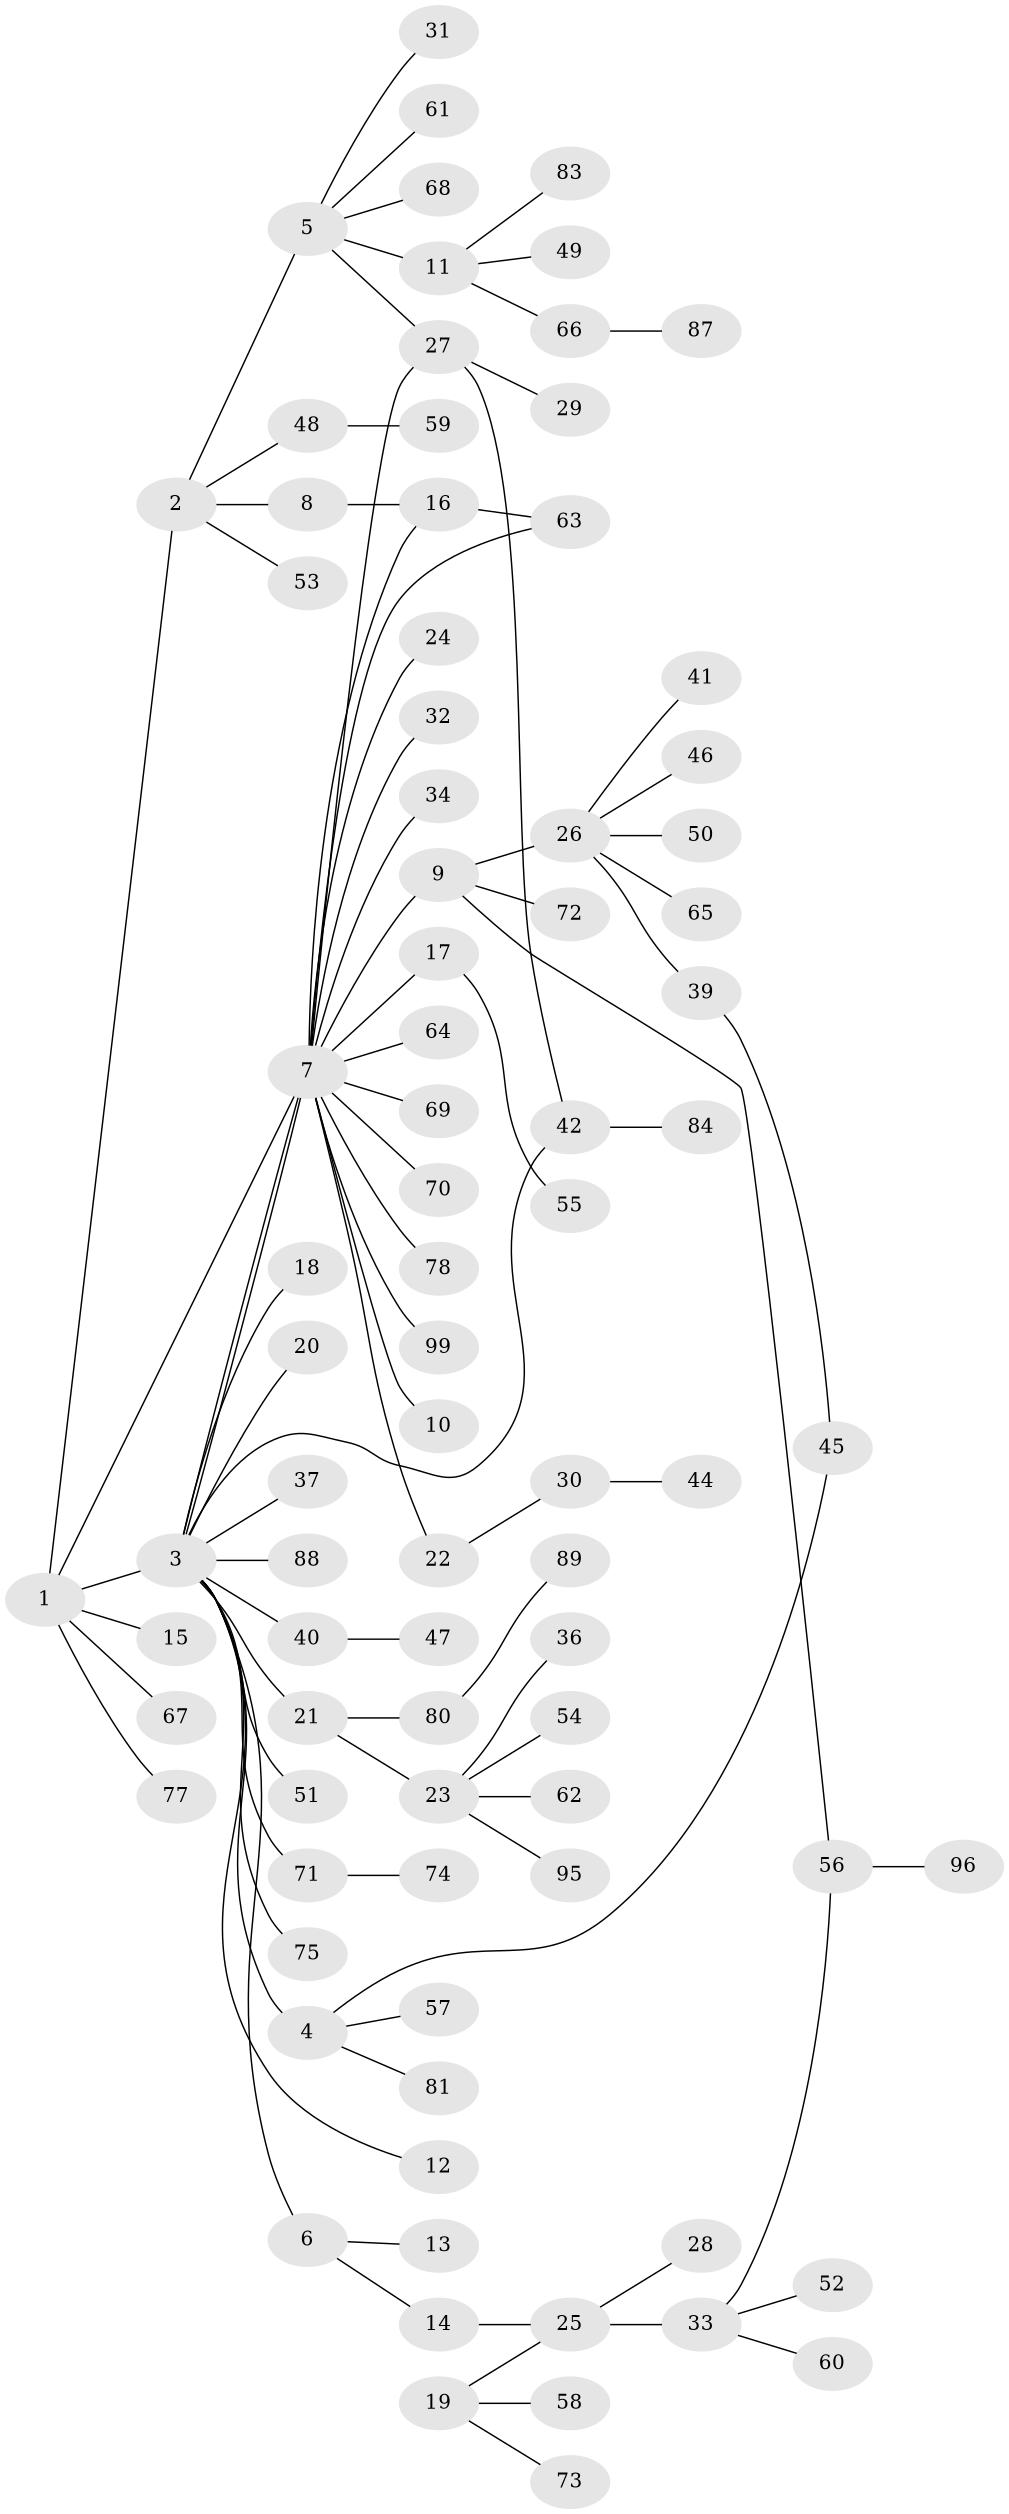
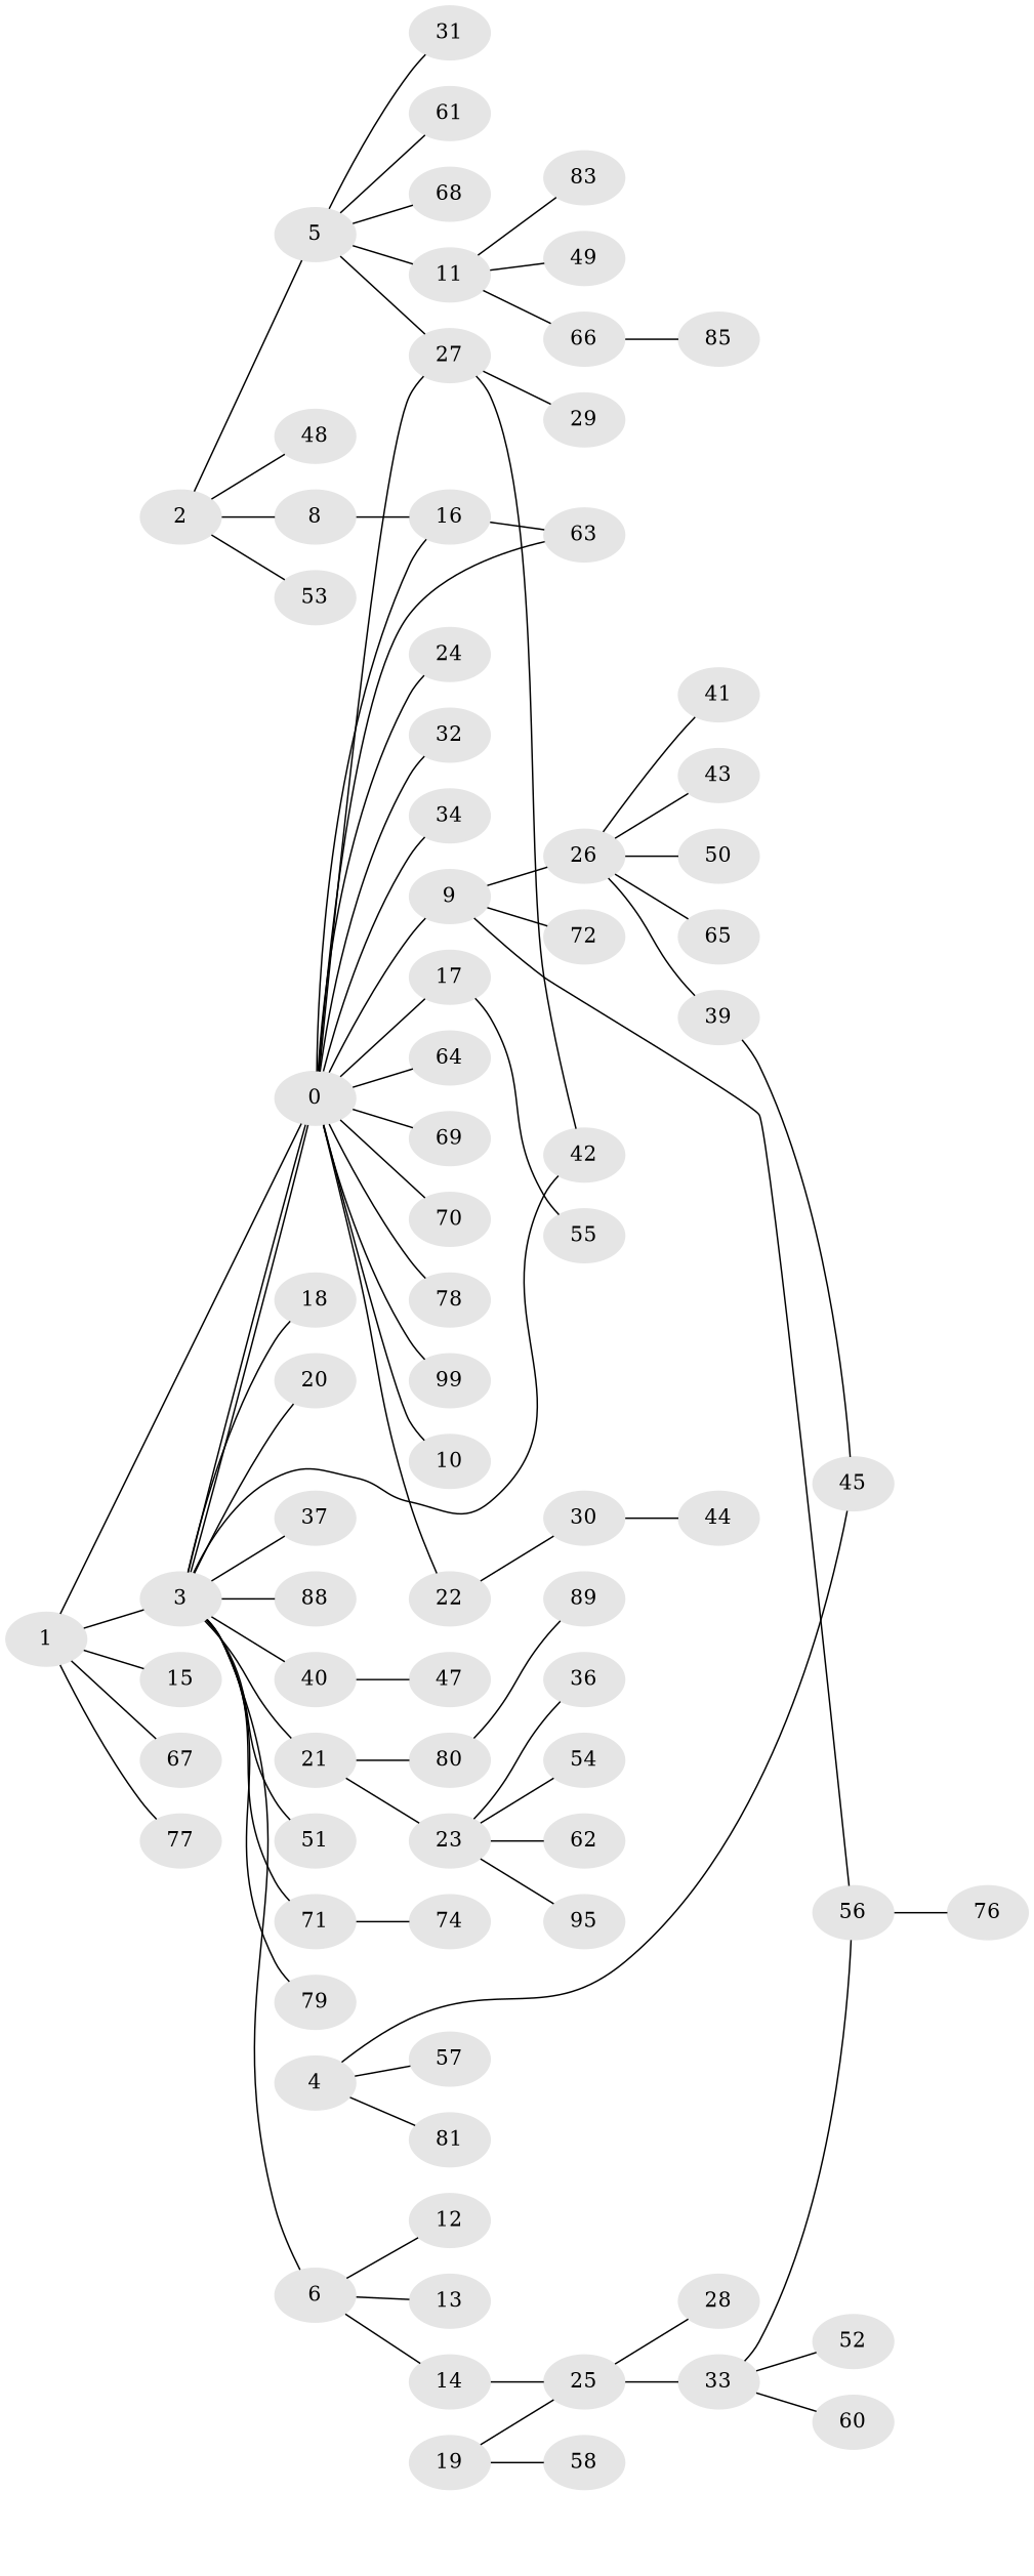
  graph {
    rankdir=LR
    node [color=gray90 style=filled]
    1
    2
    3
-   7
+   7 [label=0]
    15
    67
    77
    5
    8
    48
    53
    4
    6
    12
    18
    20
    21
    37
    n19 [label=88]
    40
    42
    51
    71
-   75
+   75 [label=79]
    27
    9
    10
    16
    17
    22
    24
    32
    34
    63
    64
    69
    70
    78
    n39 [label=99]
    11
    31
    61
    68
-   59
    45
    57
    81
    13
    14
    23
    80
    47
-   84
    74
    49
    66
    83
    29
    25
    26
    56
    72
    55
    19
    58
-   73
    30
    39
    41
-   43 [label=46]
+   43
    50
    65
-   76 [label=96]
-   85 [label=87]
+   76
+   85
    28
    33
    n77 [label=95]
    36
    54
    62
    n81 [label=89]
    44
    52
    60
-   1 -- 2
    1 -- 3
    1 -- 7
    1 -- 15
    1 -- 67
    1 -- 77
    2 -- 5
    2 -- 8
    2 -- 48
    2 -- 53
    3 -- 7
    3 -- 7
-   3 -- 4
    3 -- 6
-   3 -- 12
+   6 -- 12
    3 -- 18
    3 -- 20
    3 -- 21
    3 -- 37
    3 -- n19
    3 -- 40
    3 -- 42
    3 -- 51
    3 -- 71
    3 -- 75
    7 -- 27
    7 -- 9
    7 -- 10
    7 -- 16
    7 -- 17
    7 -- 22
    7 -- 24
    7 -- 32
    7 -- 34
    7 -- 63
    7 -- 64
    7 -- 69
    7 -- 70
    7 -- 78
    7 -- n39
    5 -- 27
    5 -- 11
    5 -- 31
    5 -- 61
    5 -- 68
    8 -- 16
-   48 -- 59
    4 -- 45
    4 -- 57
    4 -- 81
    6 -- 13
    6 -- 14
    21 -- 23
    21 -- 80
    40 -- 47
-   42 -- 84
    71 -- 74
    27 -- 42
    27 -- 29
    9 -- 26
    9 -- 56
    9 -- 72
    16 -- 63
    17 -- 55
    22 -- 30
    11 -- 49
    11 -- 66
    11 -- 83
    14 -- 25
    23 -- n77
    23 -- 36
    23 -- 54
    23 -- 62
    80 -- n81
    66 -- 85
    25 -- 28
    25 -- 33
    26 -- 39
    26 -- 41
    26 -- 43
    26 -- 50
    26 -- 65
    56 -- 76
    19 -- 25
    19 -- 58
-   19 -- 73
    30 -- 44
    39 -- 45
    33 -- 56
    33 -- 52
    33 -- 60
  }
